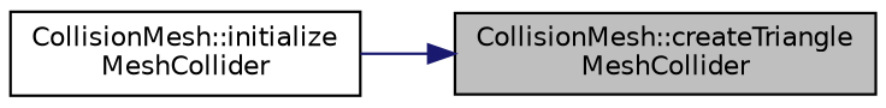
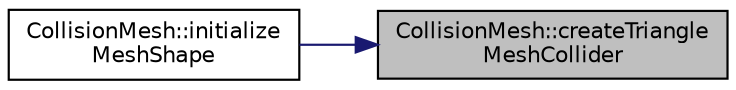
  digraph {
    rankdir=RL
    node [color=black fontname=Helvetica fontsize=10 shape=record style=filled]
    n1 [fillcolor=grey75 fontcolor=black height=0.2 label="CollisionMesh::createTriangle\lMeshCollider" width=0.4]
-   n2 [fillcolor=white height=0.2 label="CollisionMesh::initialize\lMeshCollider" width=0.4]
+   n2 [fillcolor=white height=0.2 label="CollisionMesh::initialize\lMeshShape" width=0.4]
    n1 -> n2 [color=midnightblue dir=back fontname=Helvetica fontsize=10 labelfontname=Helvetica labelfontsize=10 style=solid]
  }
